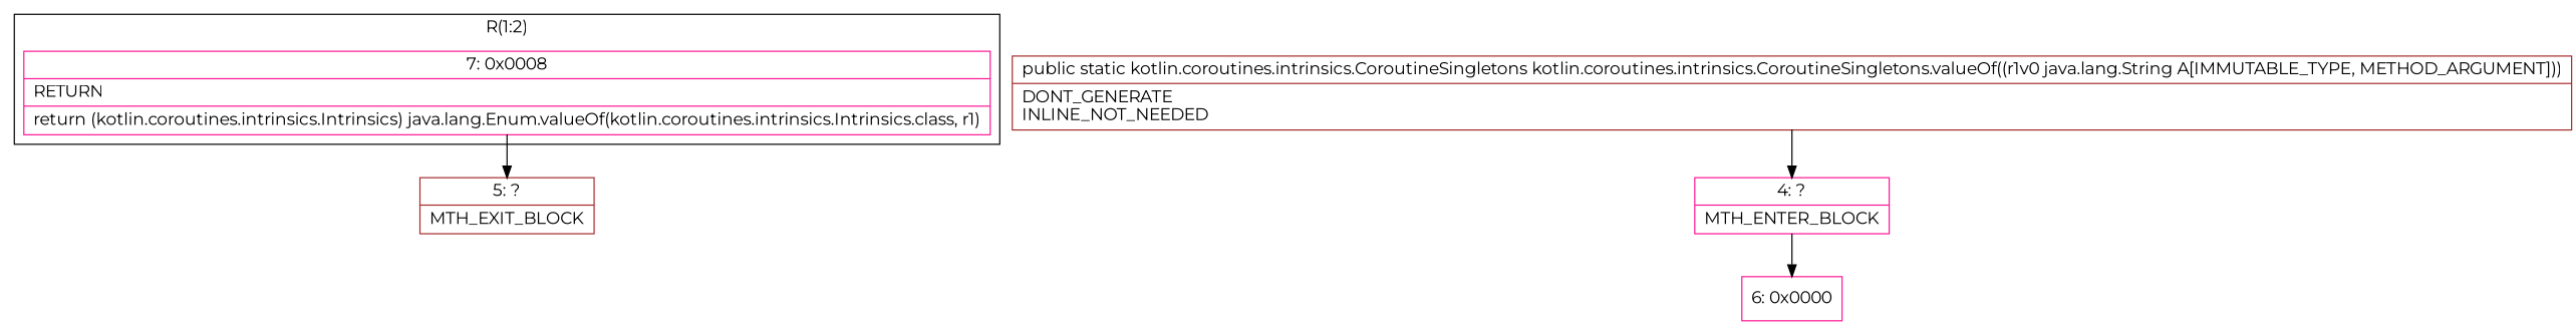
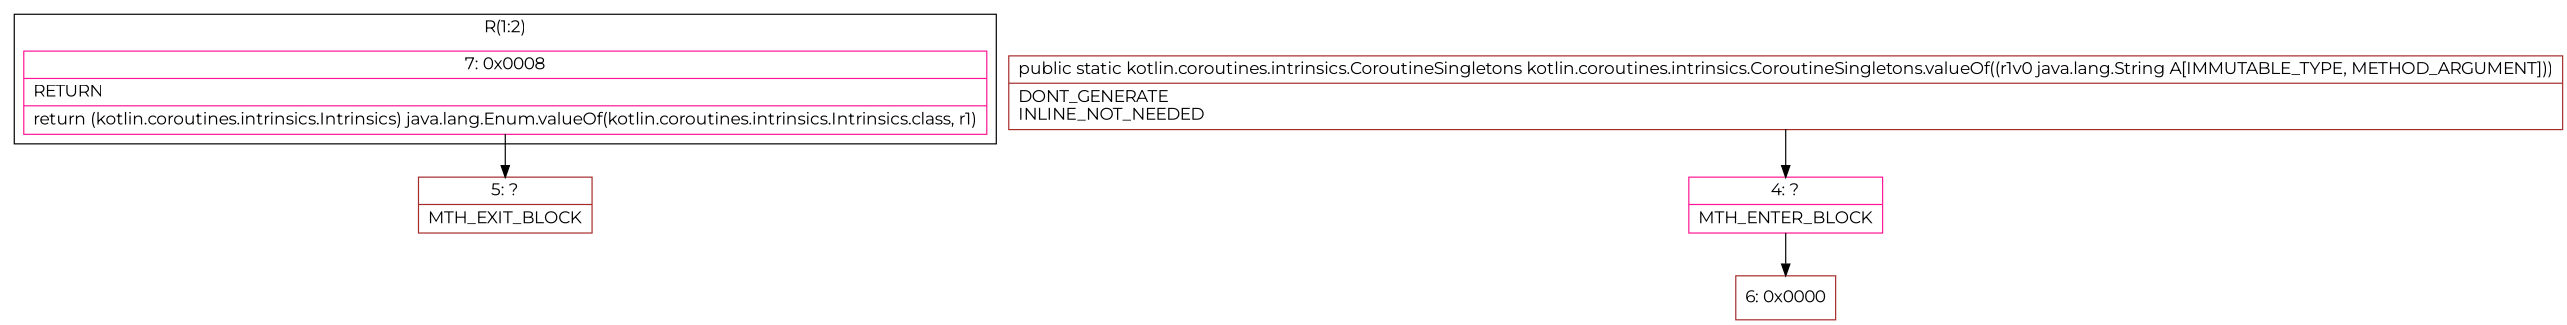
  digraph {
    fontname=Montserrat
    node [color=brown fontname=Montserrat shape=record]
    edge [fontname=Montserrat]
    n1 [color=deeppink label="{7\:\ 0x0008|RETURN\l|return (kotlin.coroutines.intrinsics.Intrinsics) java.lang.Enum.valueOf(kotlin.coroutines.intrinsics.Intrinsics.class, r1)\l}"]
    n2 [label="{5\:\ ?|MTH_EXIT_BLOCK\l}"]
    n3 [color=deeppink label="{4\:\ ?|MTH_ENTER_BLOCK\l}"]
-   n4 [color=deeppink label="{6\:\ 0x0000}"]
+   n4 [label="{6\:\ 0x0000}"]
    n5 [label="{public static kotlin.coroutines.intrinsics.CoroutineSingletons kotlin.coroutines.intrinsics.CoroutineSingletons.valueOf((r1v0 java.lang.String A[IMMUTABLE_TYPE, METHOD_ARGUMENT]))  | DONT_GENERATE\lINLINE_NOT_NEEDED\l}"]
    subgraph cluster_1 {
      label="R(1:2)"
      n1
    }
    n1 -> n2
    n3 -> n4
    n5 -> n3
  }
